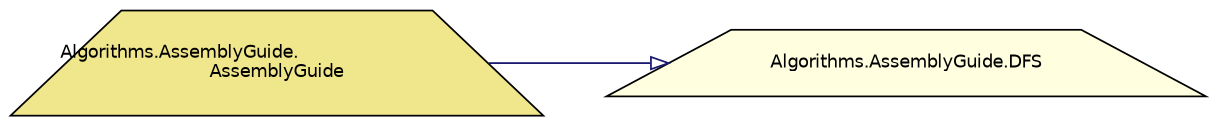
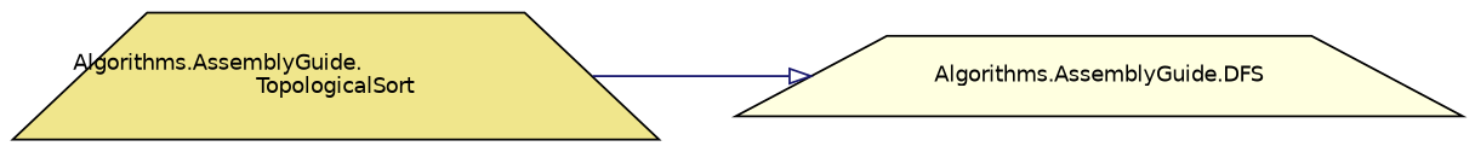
  digraph {
    rankdir=LR
    node [color=black fontname=Helvetica fontsize=10 shape=trapezium style=filled]
-   n1 [fillcolor=khaki fontcolor=black height=0.2 label="Algorithms.AssemblyGuide.\lAssemblyGuide" width=0.4]
+   n1 [fillcolor=khaki fontcolor=black height=0.2 label="Algorithms.AssemblyGuide.\lTopologicalSort" width=0.4]
    n2 [fillcolor=lightyellow height=0.2 label="Algorithms.AssemblyGuide.DFS" width=0.4]
    n1 -> n2 [color=midnightblue fontname=Helvetica fontsize=10 labelfontname=Helvetica labelfontsize=10 style=solid arrowhead=onormal]
  }
